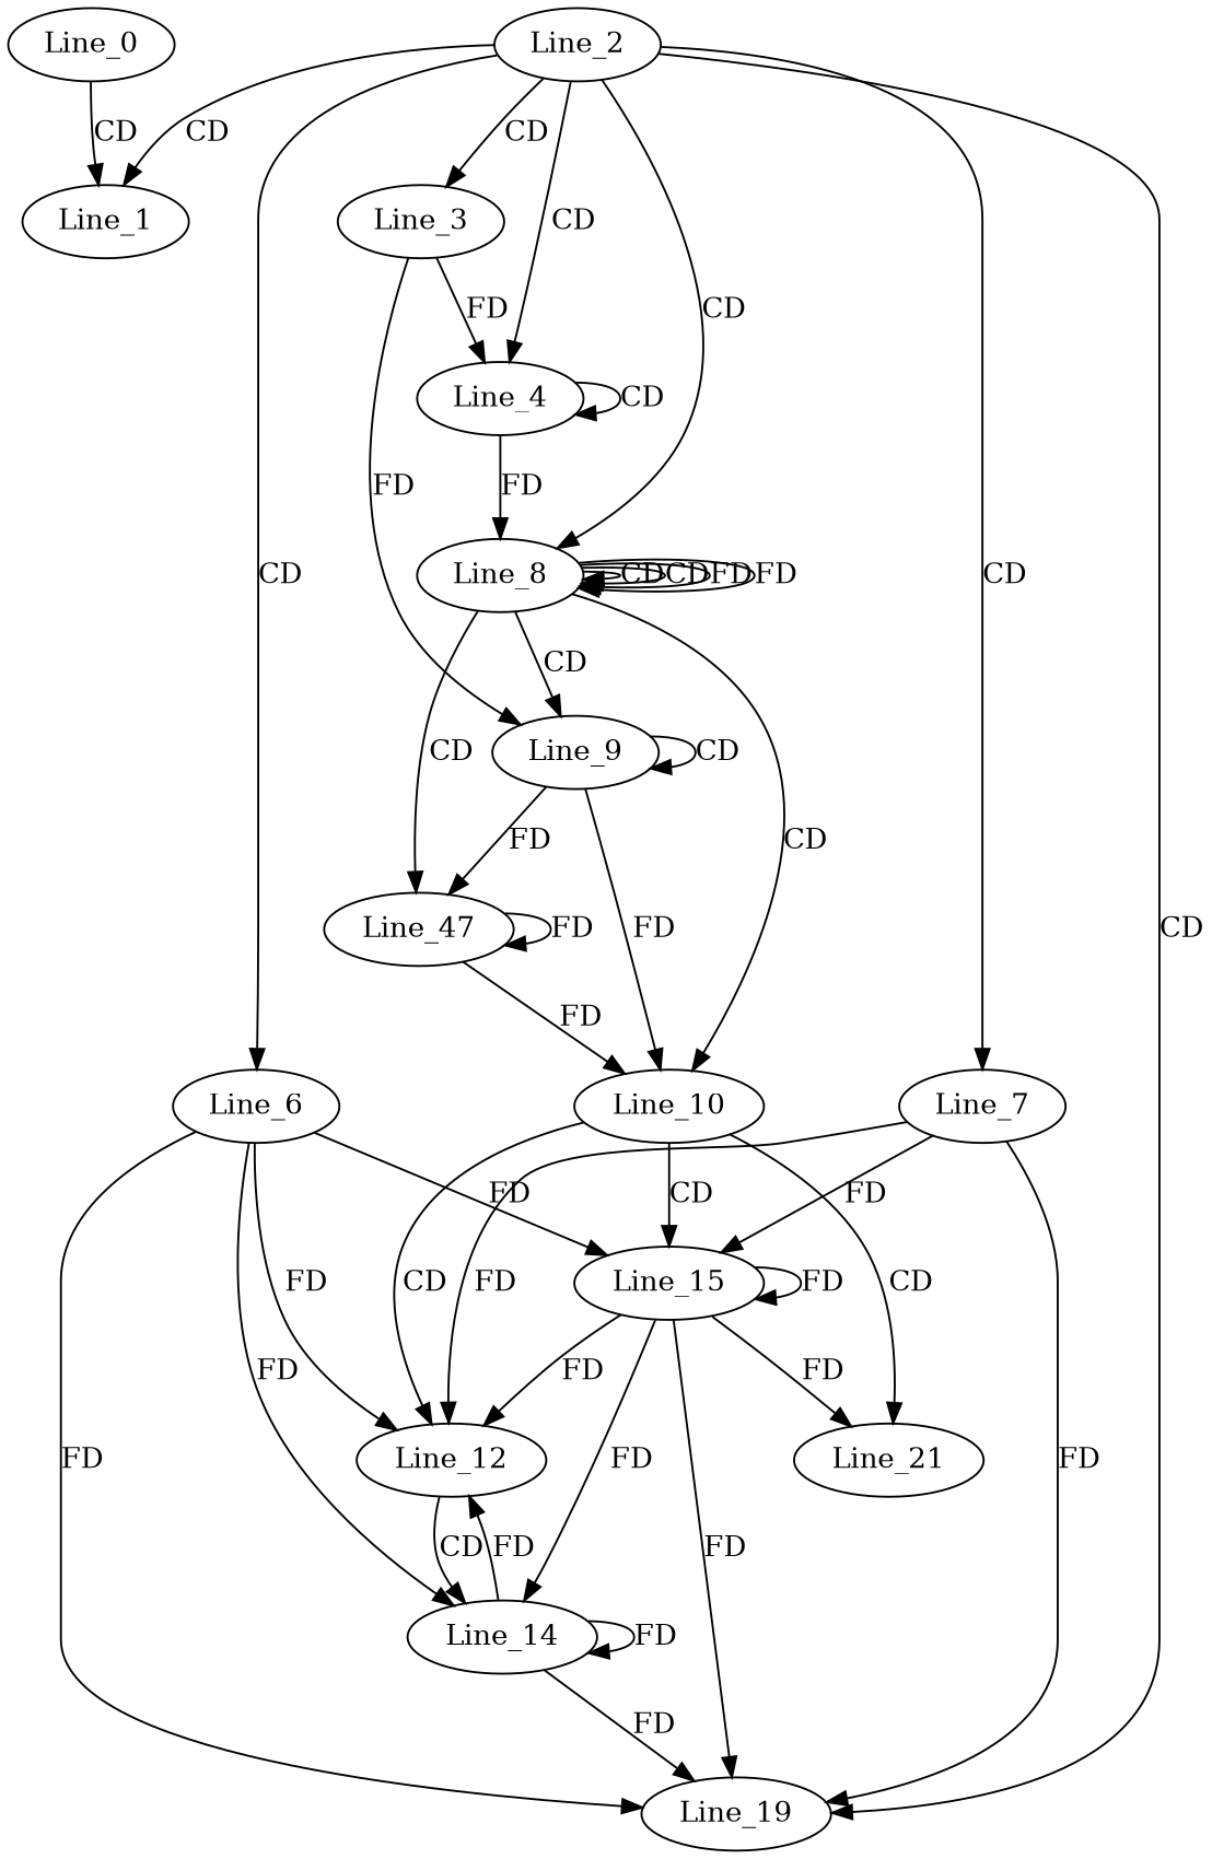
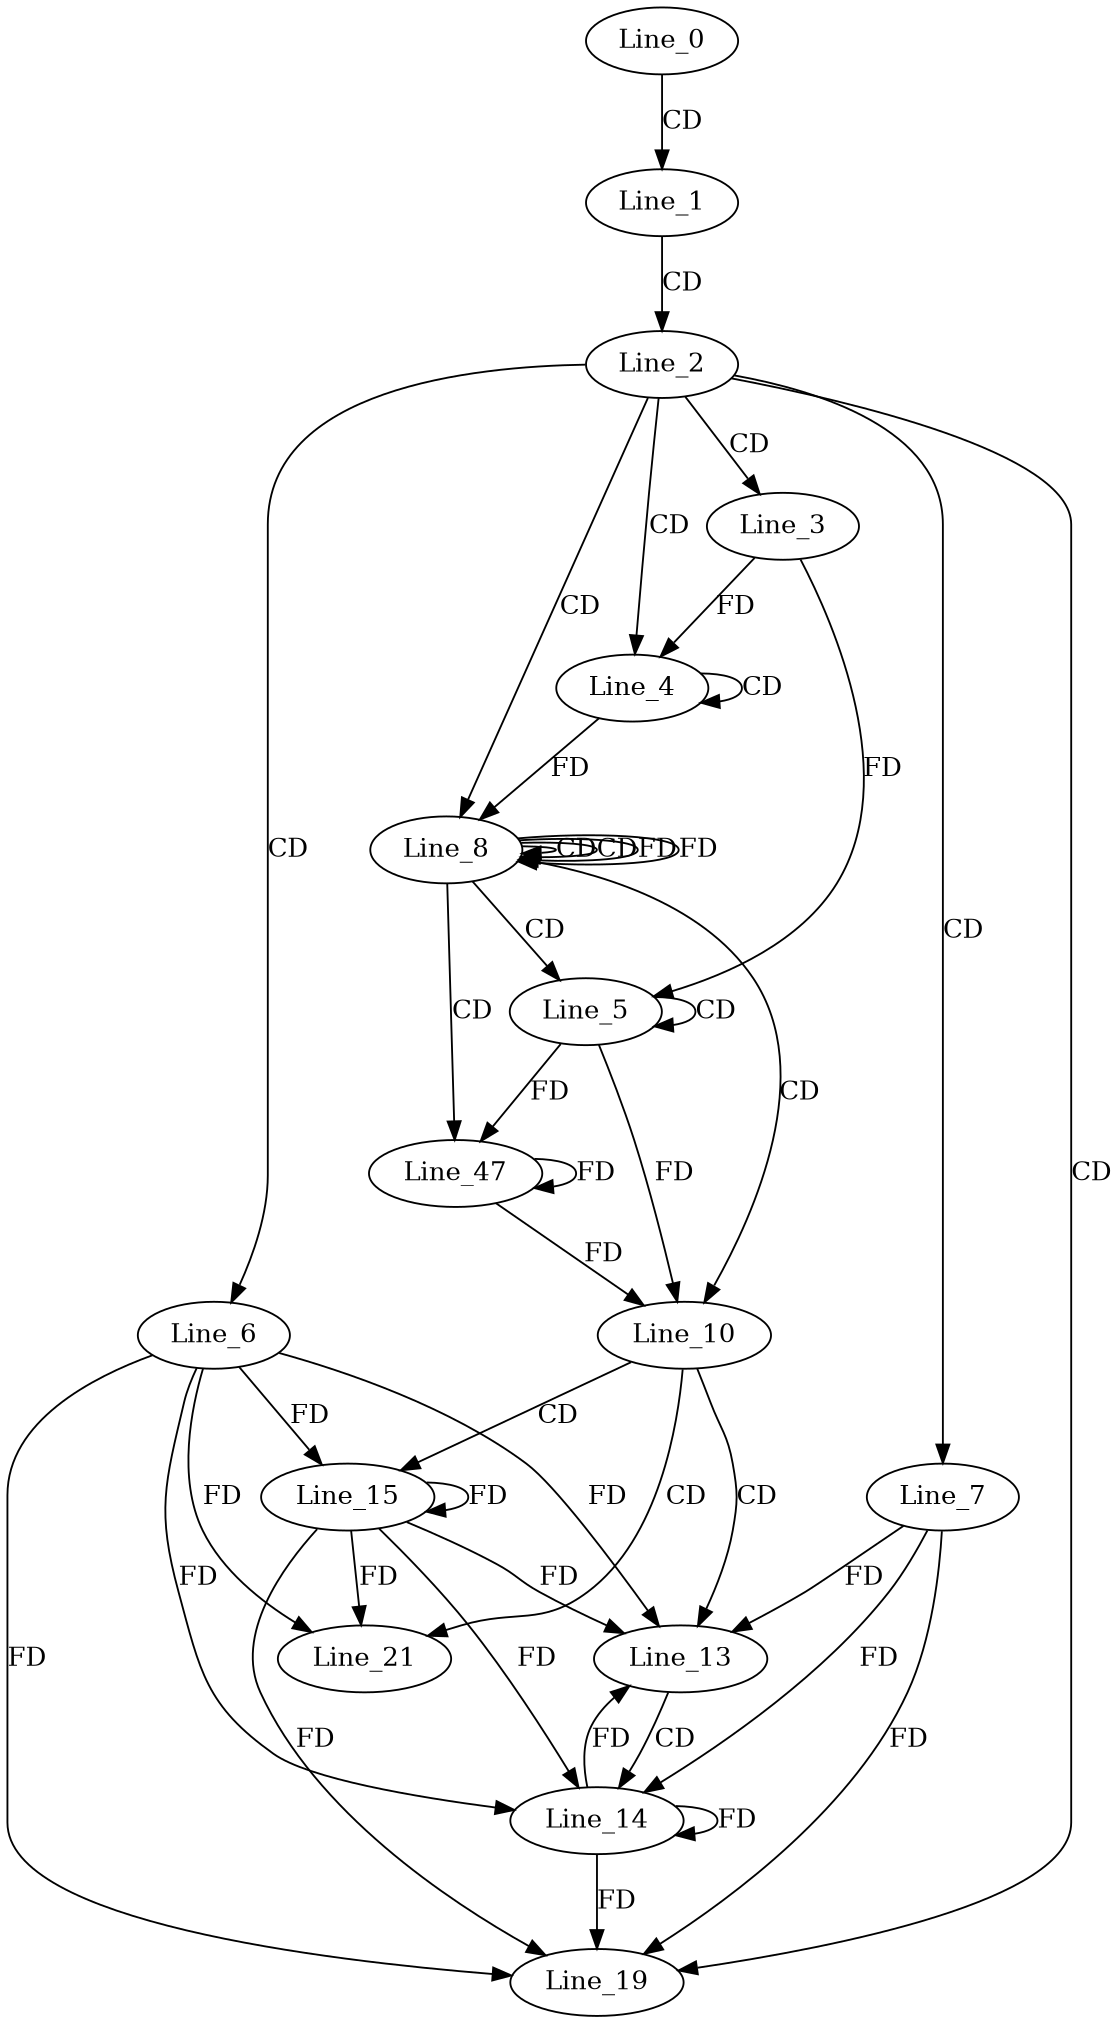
  digraph {
    Line_0
    Line_1
    Line_2
    Line_3
    Line_4
    Line_6
    Line_7
    Line_8
    Line_19
-   Line_9
+   Line_9 [label=Line_5]
    n11 [label=Line_21]
-   Line_13 [label=Line_12]
+   Line_13
    Line_14
    Line_15
    Line_10
    n16 [label=Line_47]
    Line_0 -> Line_1 [label=CD]
-   Line_2 -> Line_1 [label=CD]
+   Line_1 -> Line_2 [label=CD]
    Line_2 -> Line_3 [label=CD]
    Line_2 -> Line_4 [label=CD]
    Line_2 -> Line_6 [label=CD]
    Line_2 -> Line_7 [label=CD]
    Line_2 -> Line_8 [label=CD]
    Line_2 -> Line_19 [label=CD]
    Line_3 -> Line_4 [label=FD]
    Line_3 -> Line_9 [label=FD]
    Line_4 -> Line_4 [label=CD]
    Line_4 -> Line_8 [label=FD]
    Line_6 -> Line_19 [label=FD]
+   Line_6 -> n11 [label=FD]
    Line_6 -> Line_13 [label=FD]
    Line_6 -> Line_14 [label=FD]
    Line_6 -> Line_15 [label=FD]
    Line_7 -> Line_19 [label=FD]
    Line_7 -> Line_13 [label=FD]
-   Line_7 -> Line_15 [label=FD]
+   Line_7 -> Line_14 [label=FD]
    Line_8 -> Line_8 [label=CD]
    Line_8 -> Line_8 [label=CD]
    Line_8 -> Line_8 [label=FD]
    Line_8 -> Line_8 [label=FD]
    Line_8 -> Line_9 [label=CD]
    Line_8 -> Line_10 [label=CD]
    Line_8 -> n16 [label=CD]
    Line_9 -> Line_9 [label=CD]
    Line_9 -> Line_10 [label=FD]
    Line_9 -> n16 [label=FD]
    Line_13 -> Line_14 [label=CD]
    Line_14 -> Line_19 [label=FD]
    Line_14 -> Line_13 [label=FD]
    Line_14 -> Line_14 [label=FD]
    Line_15 -> Line_19 [label=FD]
    Line_15 -> n11 [label=FD]
    Line_15 -> Line_13 [label=FD]
    Line_15 -> Line_14 [label=FD]
    Line_15 -> Line_15 [label=FD]
    Line_10 -> n11 [label=CD]
    Line_10 -> Line_13 [label=CD]
    Line_10 -> Line_15 [label=CD]
    n16 -> Line_10 [label=FD]
    n16 -> n16 [label=FD]
  }
